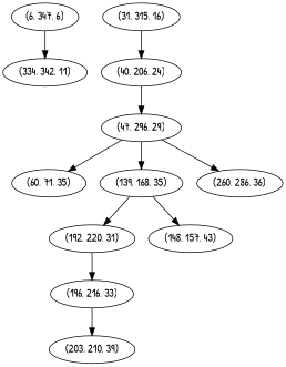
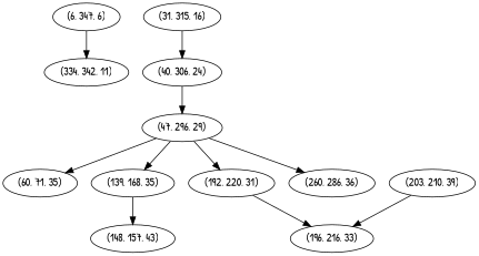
  digraph {
    fontname="Patrick Hand"
    node [fontname="Patrick Hand"]
    edge [fontname="Patrick Hand"]
    "(6, 347, 6)"
    "(334, 342, 11)"
    "(31, 315, 16)"
-   "(40, 306, 24)" [label="(40, 206, 24)"]
+   "(40, 306, 24)"
    "(47, 296, 29)"
    "(60, 71, 35)"
    "(139, 168, 35)"
    "(192, 220, 31)"
    "(260, 286, 36)"
    "(148, 157, 43)"
    "(196, 216, 33)"
    "(203, 210, 39)"
    "(6, 347, 6)" -> "(334, 342, 11)"
    "(31, 315, 16)" -> "(40, 306, 24)"
    "(40, 306, 24)" -> "(47, 296, 29)"
    "(47, 296, 29)" -> "(60, 71, 35)"
    "(47, 296, 29)" -> "(139, 168, 35)"
-   "(139, 168, 35)" -> "(192, 220, 31)"
+   "(47, 296, 29)" -> "(192, 220, 31)"
    "(47, 296, 29)" -> "(260, 286, 36)"
    "(139, 168, 35)" -> "(148, 157, 43)"
    "(192, 220, 31)" -> "(196, 216, 33)"
-   "(196, 216, 33)" -> "(203, 210, 39)"
+   "(203, 210, 39)" -> "(196, 216, 33)"
  }
